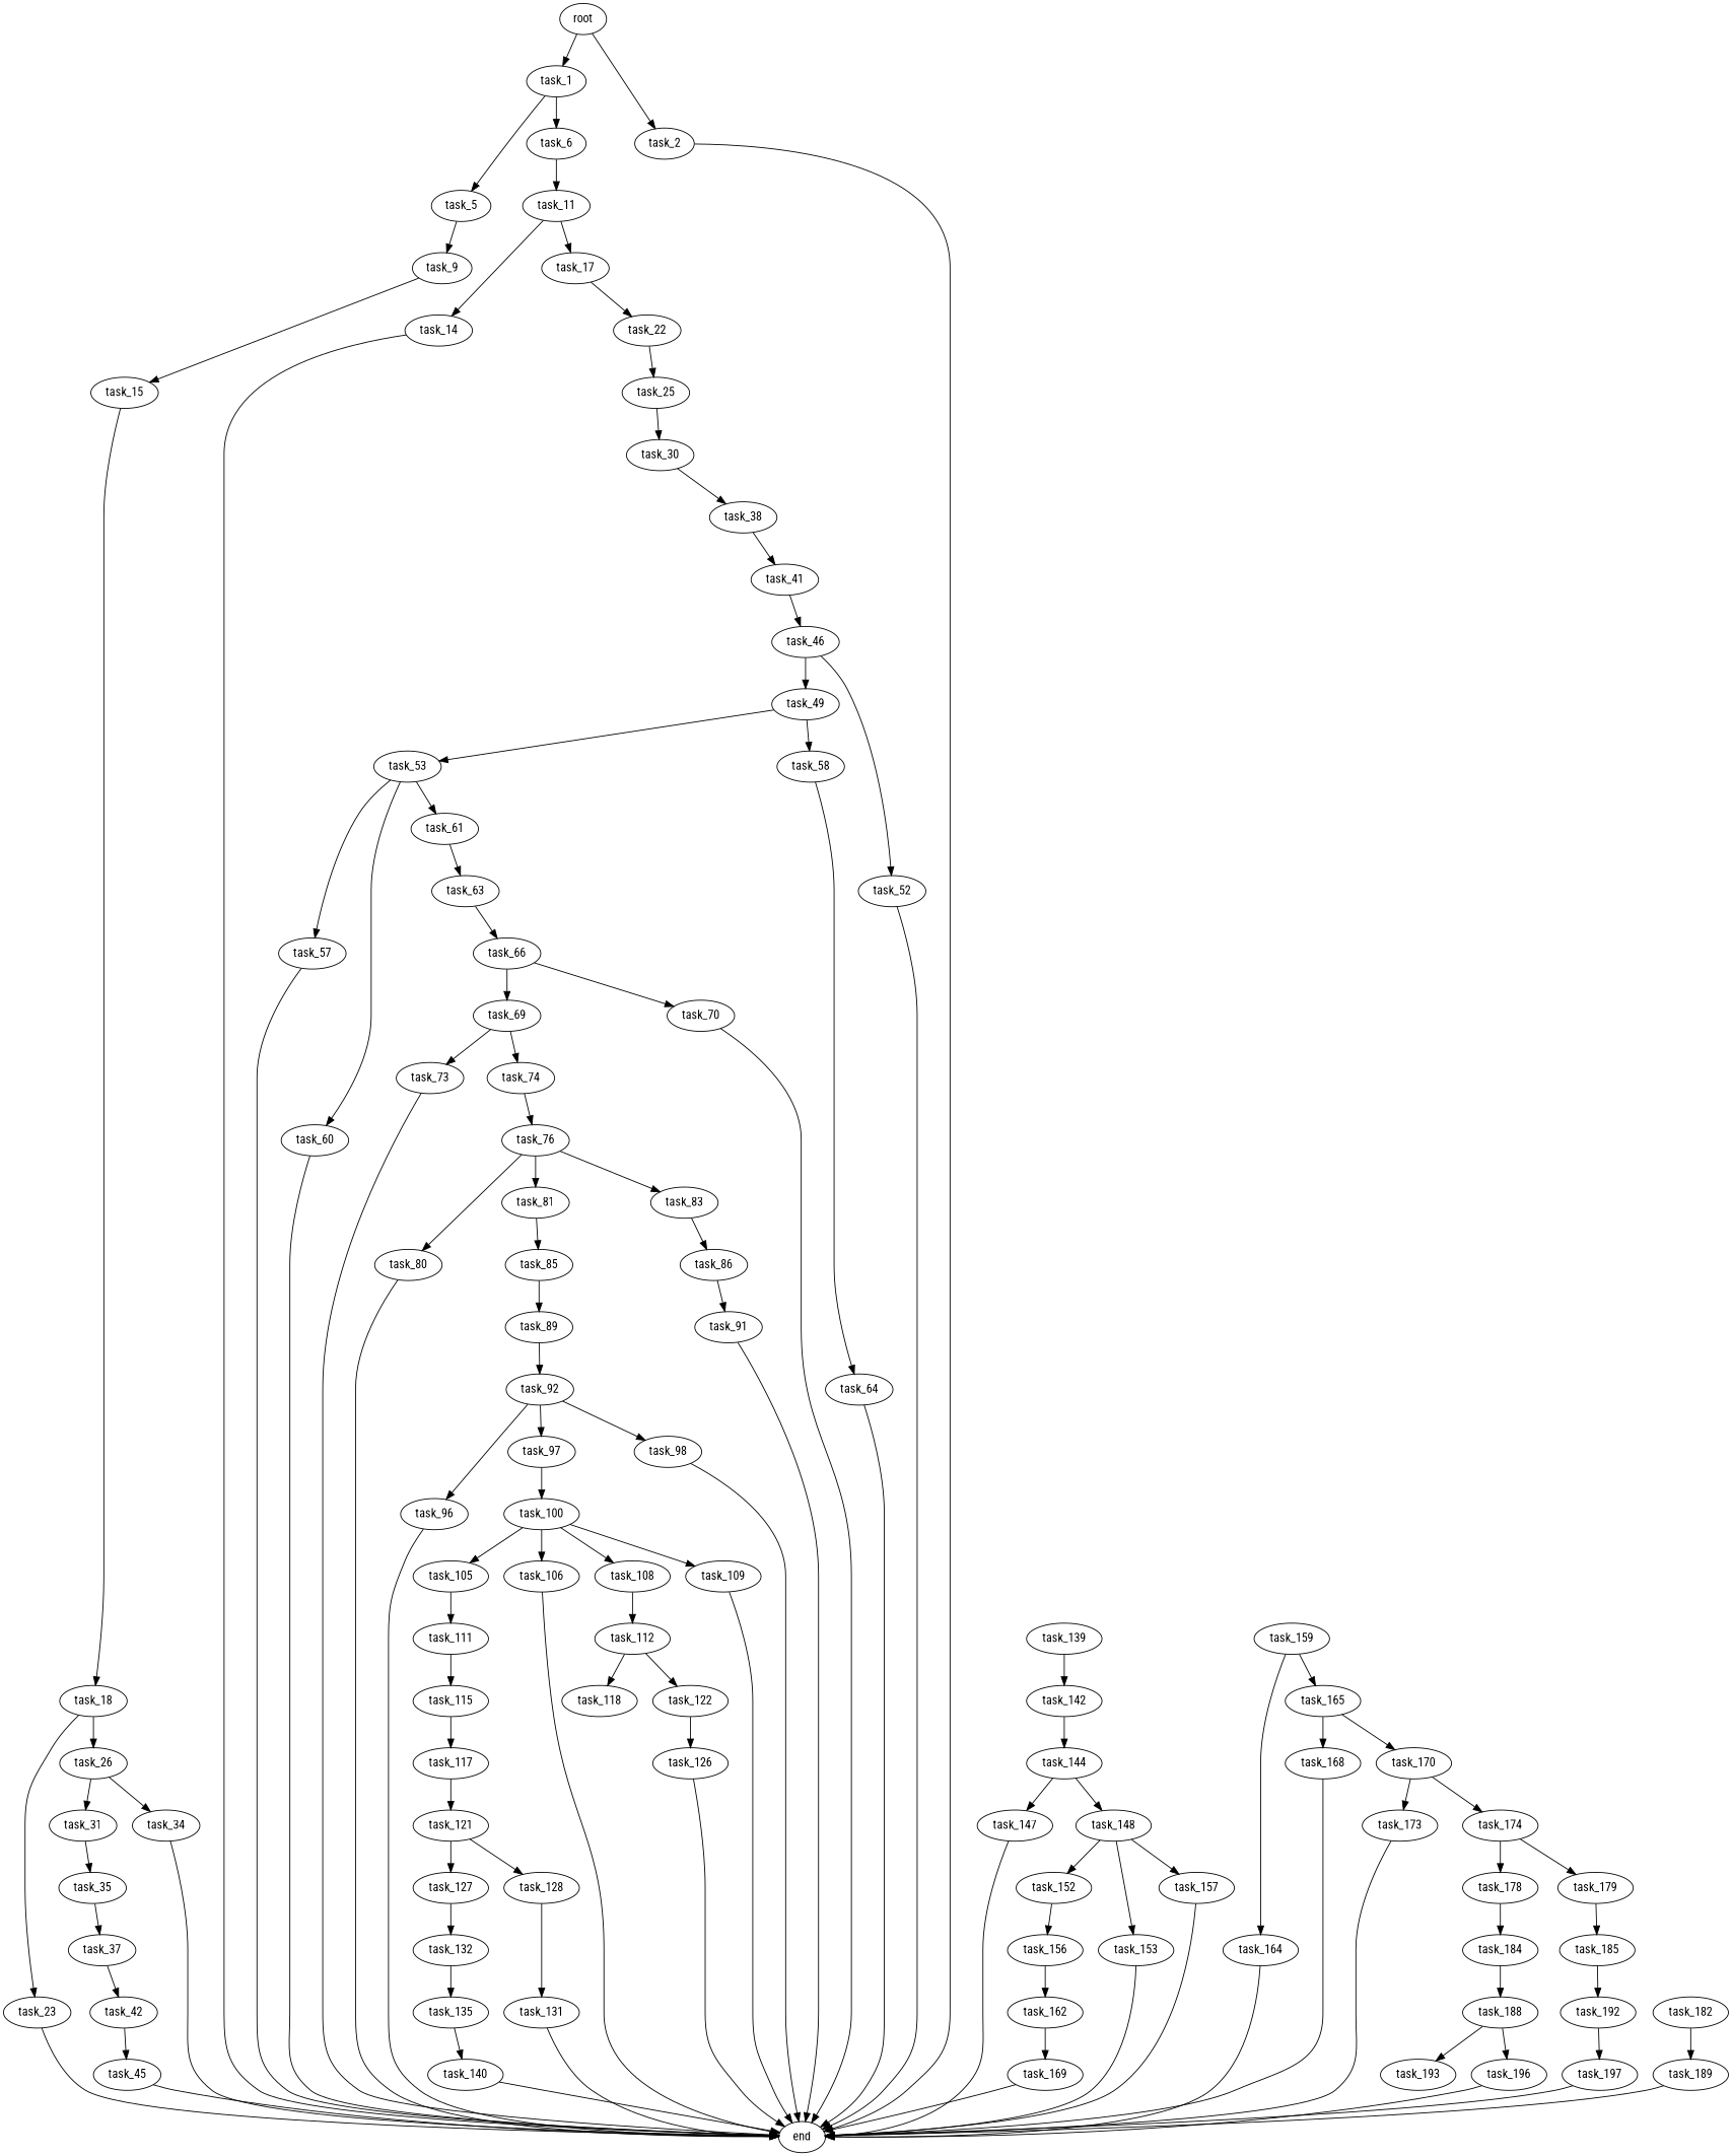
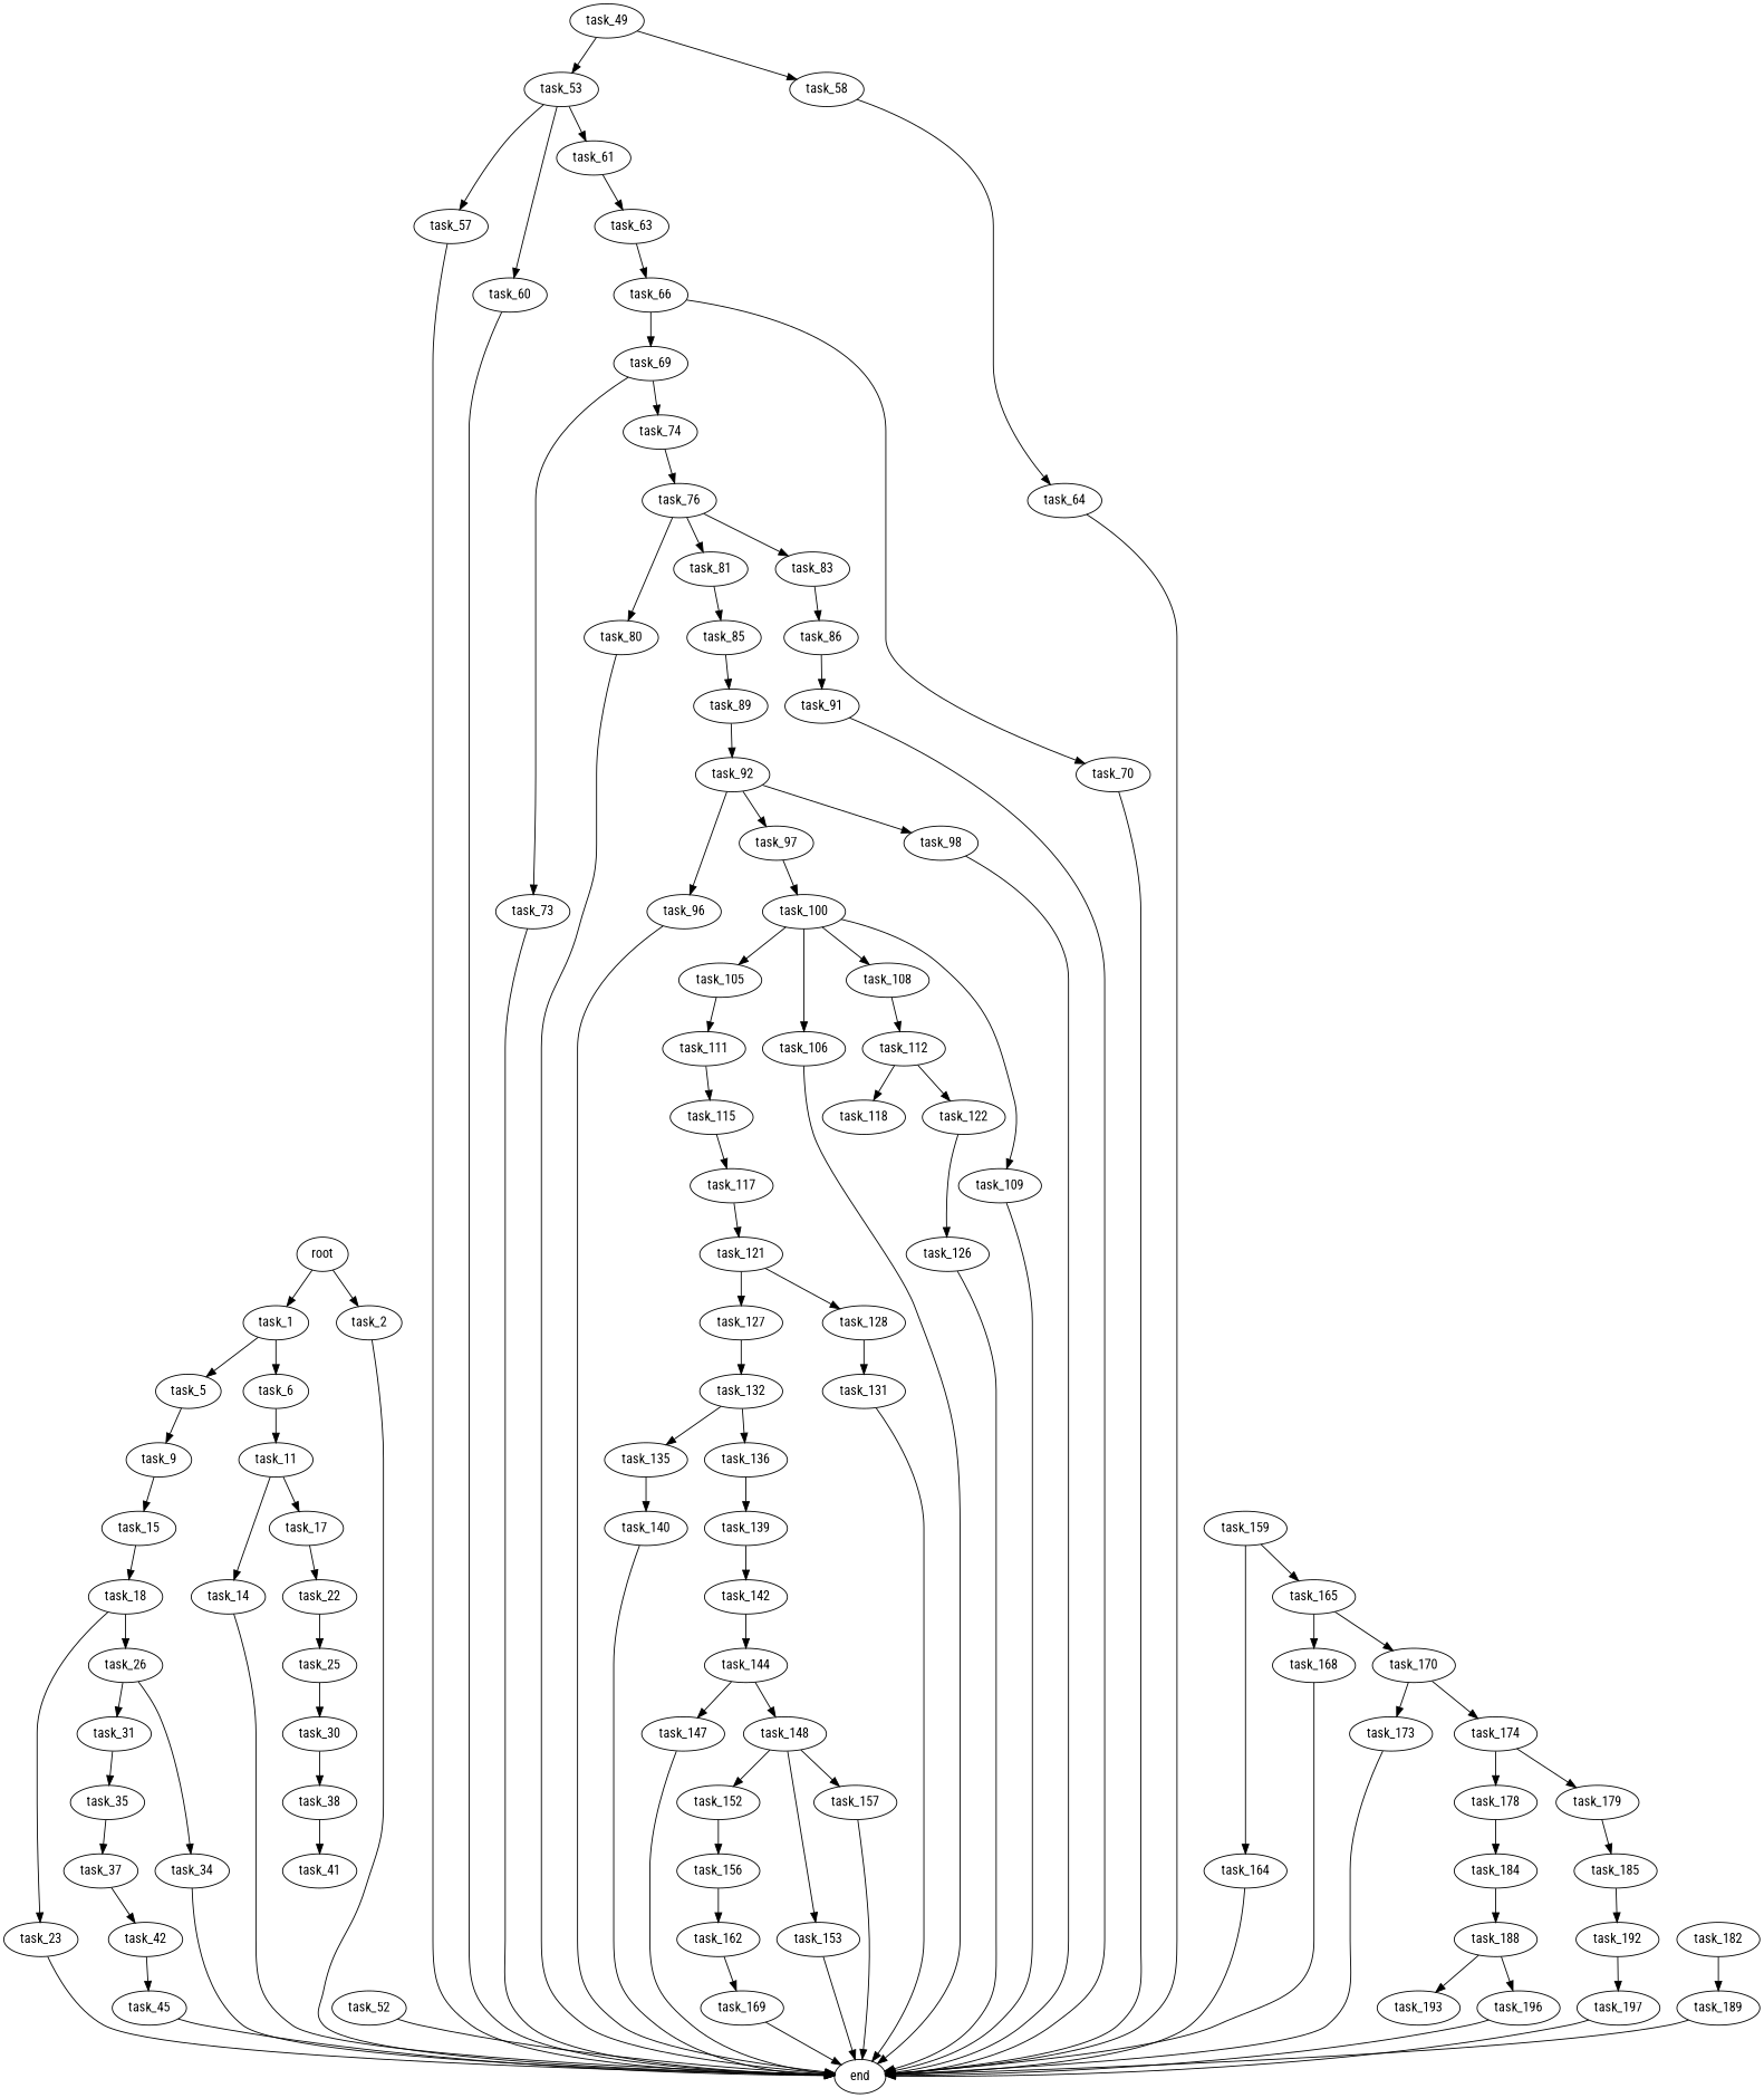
  digraph {
    fontname="Roboto Condensed"
    node [fontname="Roboto Condensed"]
    edge [fontname="Roboto Condensed"]
    root
    task_1
    task_2
    task_5
    task_6
    end
    task_9
    task_11
    task_15
    task_14
    task_17
    task_18
    task_22
    task_23
    task_26
    task_25
    task_31
    task_34
    task_30
    task_38
    task_35
    task_41
    task_37
    task_42
    task_45
-   task_46
    task_49
    task_52
    task_53
    task_58
    task_57
    task_60
    task_61
    task_64
    task_63
    task_66
    task_69
    task_70
    task_73
    task_74
    task_76
    task_80
    task_81
    task_83
    task_85
    task_86
    task_89
    task_91
    task_92
    task_96
    task_97
    task_98
    task_100
    task_105
    task_106
    task_108
    task_109
    task_111
    task_112
    task_115
    task_118
    task_122
    task_117
    task_121
    task_127
    task_128
    task_126
    task_132
    task_131
    task_135
+   task_136
    task_140
    task_139
    task_142
    task_144
    task_147
    task_148
    task_152
    task_153
    task_157
    task_156
    task_162
    task_159
    task_164
    task_165
    task_169
    task_168
    task_170
    task_173
    task_174
    task_178
    task_179
    task_184
    task_185
    task_182
    task_189
    task_188
    task_192
    task_193
    task_196
    task_197
    root -> task_1
    root -> task_2
    task_1 -> task_5
    task_1 -> task_6
    task_2 -> end
    task_5 -> task_9
    task_6 -> task_11
    task_9 -> task_15
    task_11 -> task_14
    task_11 -> task_17
    task_15 -> task_18
    task_14 -> end
    task_17 -> task_22
    task_18 -> task_23
    task_18 -> task_26
    task_22 -> task_25
    task_23 -> end
    task_26 -> task_31
    task_26 -> task_34
    task_25 -> task_30
    task_31 -> task_35
    task_34 -> end
    task_30 -> task_38
    task_38 -> task_41
    task_35 -> task_37
-   task_41 -> task_46
    task_37 -> task_42
    task_42 -> task_45
    task_45 -> end
-   task_46 -> task_49
-   task_46 -> task_52
    task_49 -> task_53
    task_49 -> task_58
    task_52 -> end
    task_53 -> task_57
    task_53 -> task_60
    task_53 -> task_61
    task_58 -> task_64
    task_57 -> end
    task_60 -> end
    task_61 -> task_63
    task_64 -> end
    task_63 -> task_66
    task_66 -> task_69
    task_66 -> task_70
    task_69 -> task_73
    task_69 -> task_74
    task_70 -> end
    task_73 -> end
    task_74 -> task_76
    task_76 -> task_80
    task_76 -> task_81
    task_76 -> task_83
    task_80 -> end
    task_81 -> task_85
    task_83 -> task_86
    task_85 -> task_89
    task_86 -> task_91
    task_89 -> task_92
    task_91 -> end
    task_92 -> task_96
    task_92 -> task_97
    task_92 -> task_98
    task_96 -> end
    task_97 -> task_100
    task_98 -> end
    task_100 -> task_105
    task_100 -> task_106
    task_100 -> task_108
    task_100 -> task_109
    task_105 -> task_111
    task_106 -> end
    task_108 -> task_112
    task_109 -> end
    task_111 -> task_115
    task_112 -> task_118
    task_112 -> task_122
    task_115 -> task_117
    task_122 -> task_126
    task_117 -> task_121
    task_121 -> task_127
    task_121 -> task_128
    task_127 -> task_132
    task_128 -> task_131
    task_126 -> end
    task_132 -> task_135
+   task_132 -> task_136
    task_131 -> end
    task_135 -> task_140
+   task_136 -> task_139
    task_140 -> end
    task_139 -> task_142
    task_142 -> task_144
    task_144 -> task_147
    task_144 -> task_148
    task_147 -> end
    task_148 -> task_152
    task_148 -> task_153
    task_148 -> task_157
    task_152 -> task_156
    task_153 -> end
    task_157 -> end
    task_156 -> task_162
    task_162 -> task_169
    task_159 -> task_164
    task_159 -> task_165
    task_164 -> end
    task_165 -> task_168
    task_165 -> task_170
    task_169 -> end
    task_168 -> end
    task_170 -> task_173
    task_170 -> task_174
    task_173 -> end
    task_174 -> task_178
    task_174 -> task_179
    task_178 -> task_184
    task_179 -> task_185
    task_184 -> task_188
    task_185 -> task_192
    task_182 -> task_189
    task_189 -> end
    task_188 -> task_193
    task_188 -> task_196
    task_192 -> task_197
    task_196 -> end
    task_197 -> end
  }
